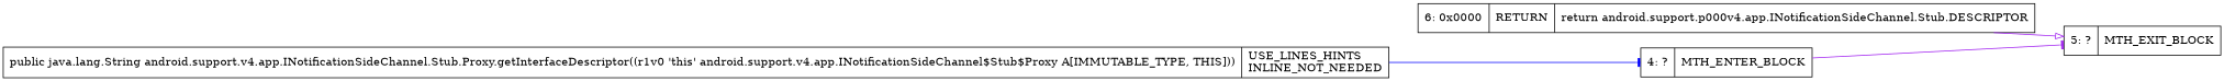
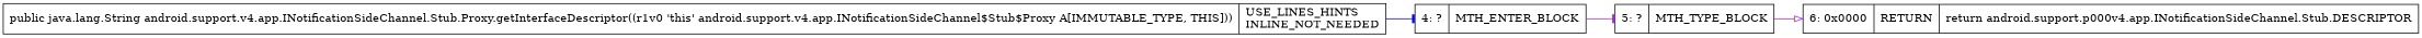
  digraph {
    rankdir=LR
    node [shape=record]
    edge [arrowhead=tee color=purple]
    n1 [label="{4\:\ ?|MTH_ENTER_BLOCK\l}"]
-   n2 [label="{5\:\ ?|MTH_EXIT_BLOCK\l}"]
+   n2 [label="{5\:\ ?|MTH_TYPE_BLOCK\l}"]
    n3 [label="{6\:\ 0x0000|RETURN\l|return android.support.p000v4.app.INotificationSideChannel.Stub.DESCRIPTOR\l}"]
    n4 [label="{public java.lang.String android.support.v4.app.INotificationSideChannel.Stub.Proxy.getInterfaceDescriptor((r1v0 'this' android.support.v4.app.INotificationSideChannel$Stub$Proxy A[IMMUTABLE_TYPE, THIS]))  | USE_LINES_HINTS\lINLINE_NOT_NEEDED\l}"]
    n1 -> n2
-   n3 -> n2 [arrowhead=onormal]
+   n2 -> n3 [arrowhead=onormal]
    n4 -> n1 [color=blue]
  }
